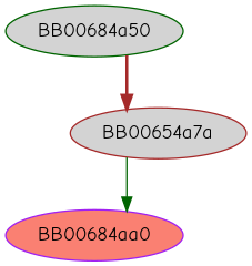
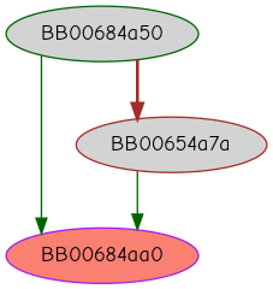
  digraph {
    fontname="Comic Neue"
    splines=ortho
    node [fillcolor=lightgrey fontname="Comic Neue" shape=ellipse style=filled]
    edge [color=darkgreen fontname="Comic Neue" style=solid]
    BB00684a50 [color=darkgreen]
    BB00684aa0 [color=purple fillcolor=salmon]
    n3 [color=brown label=BB00654a7a]
+   BB00684a50 -> BB00684aa0
    BB00684a50 -> n3 [color=brown style=bold]
    n3 -> BB00684aa0
  }
